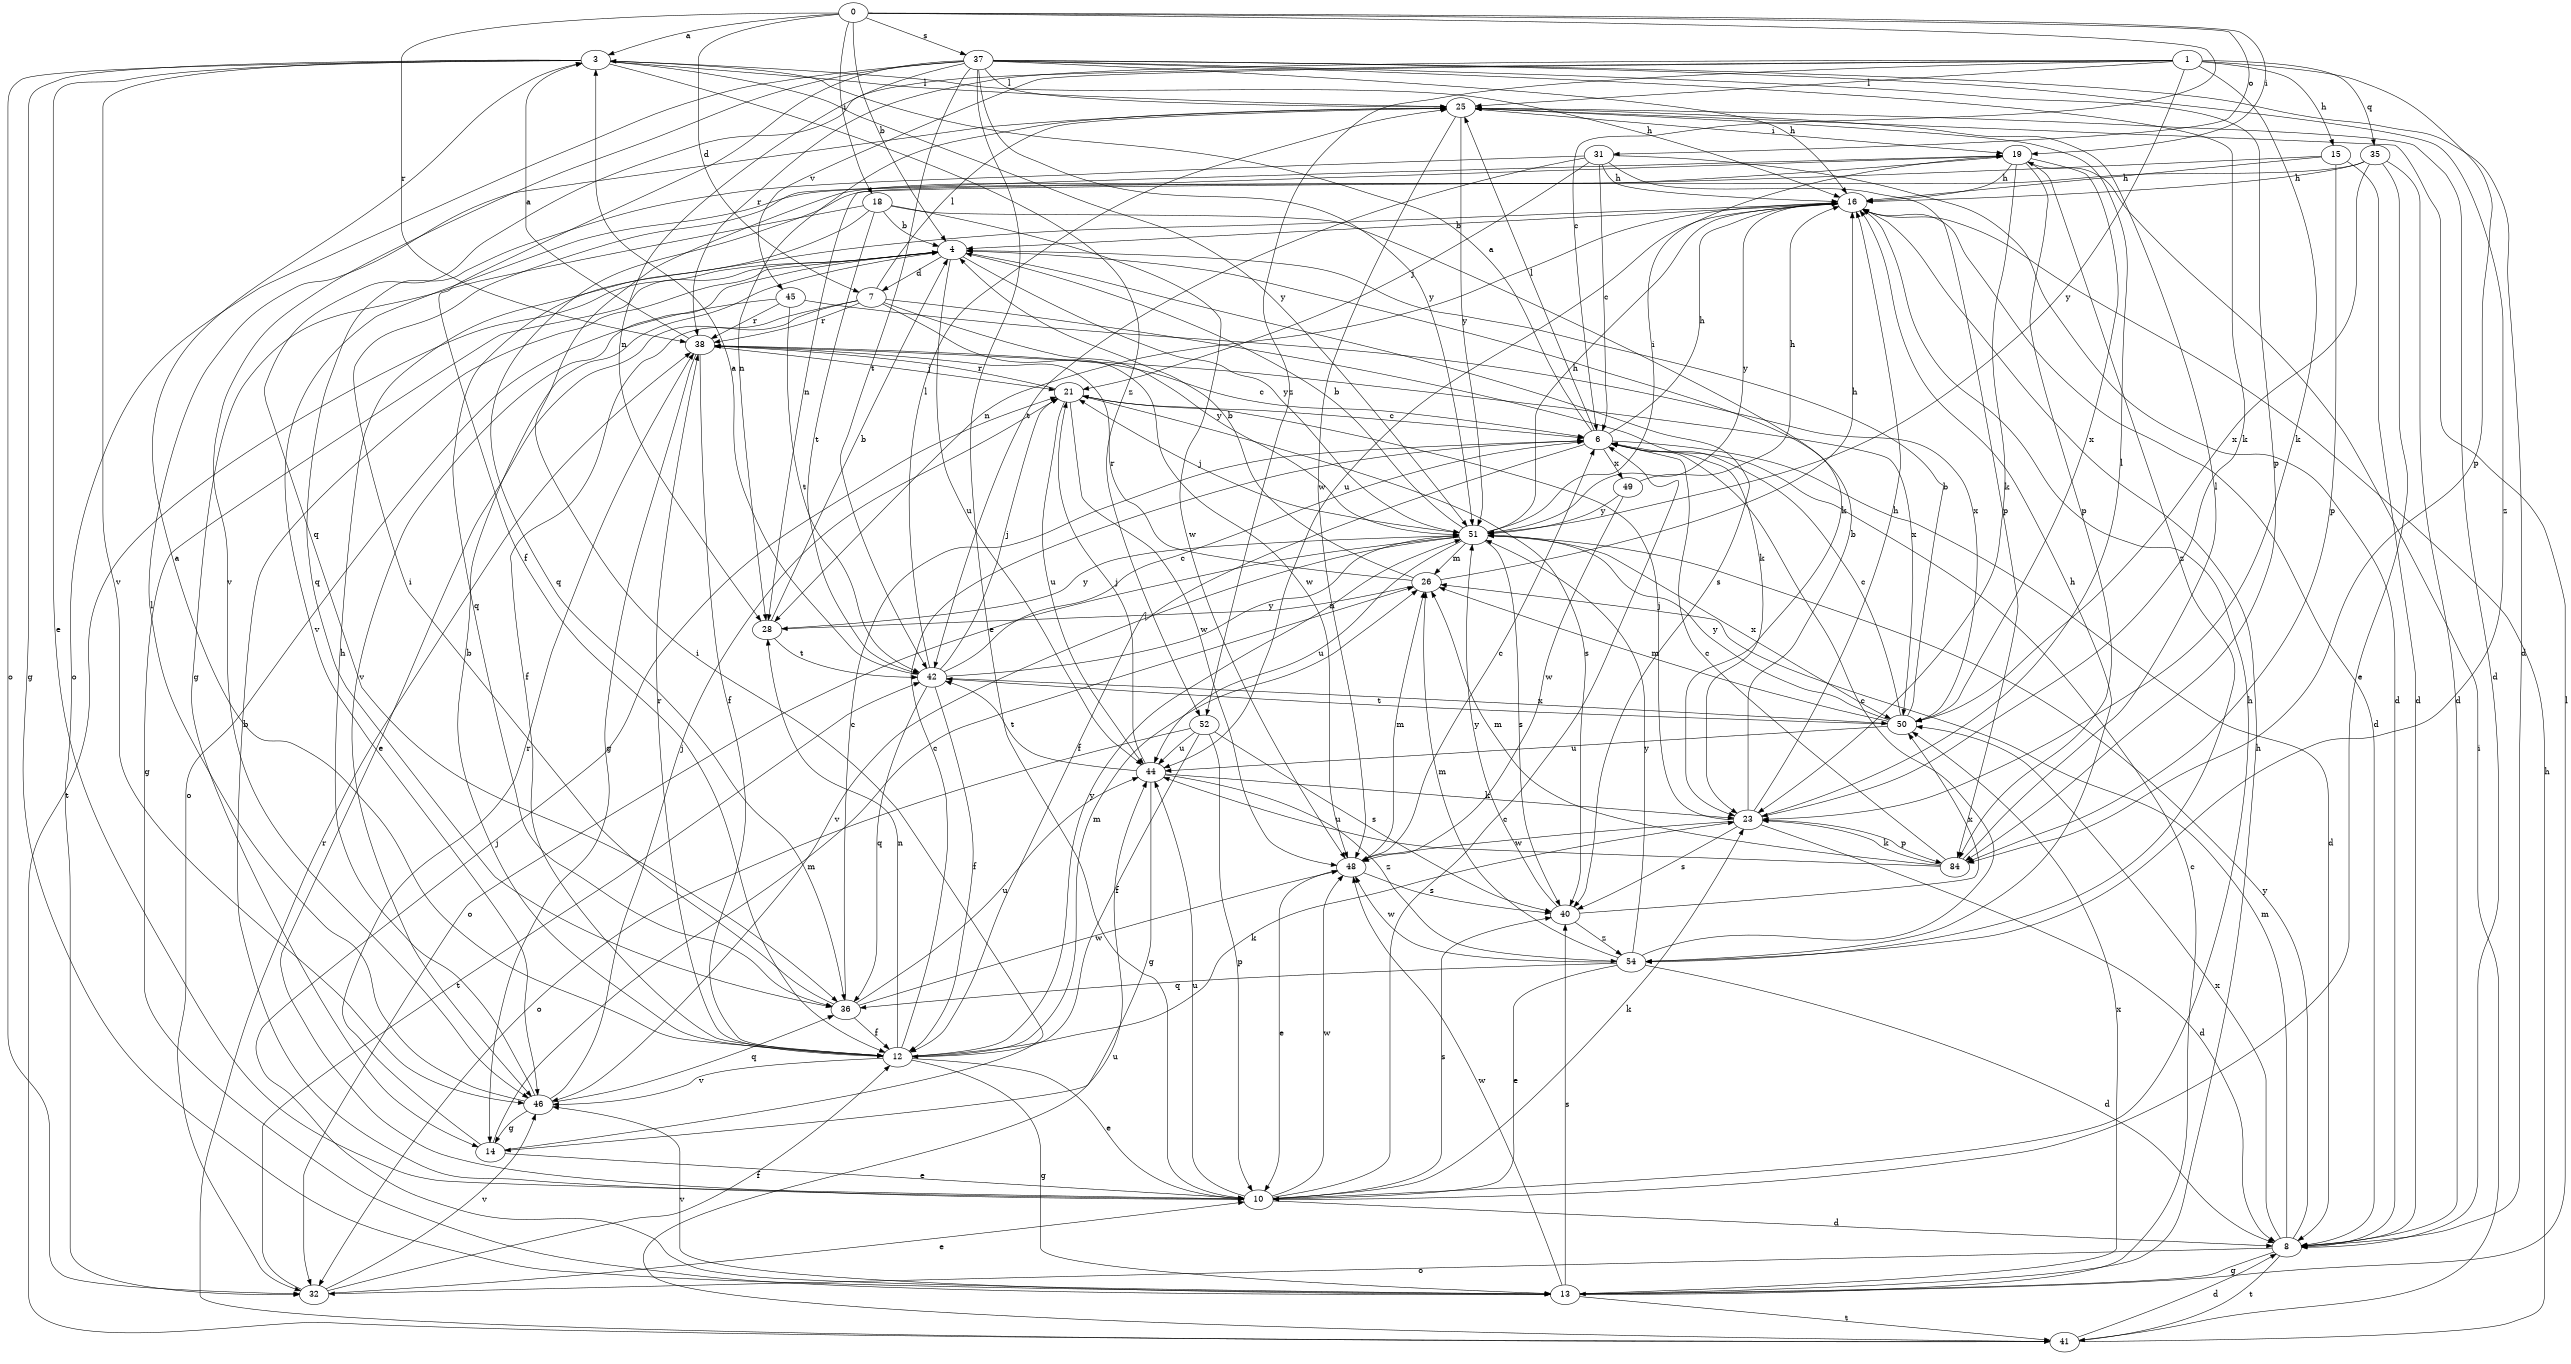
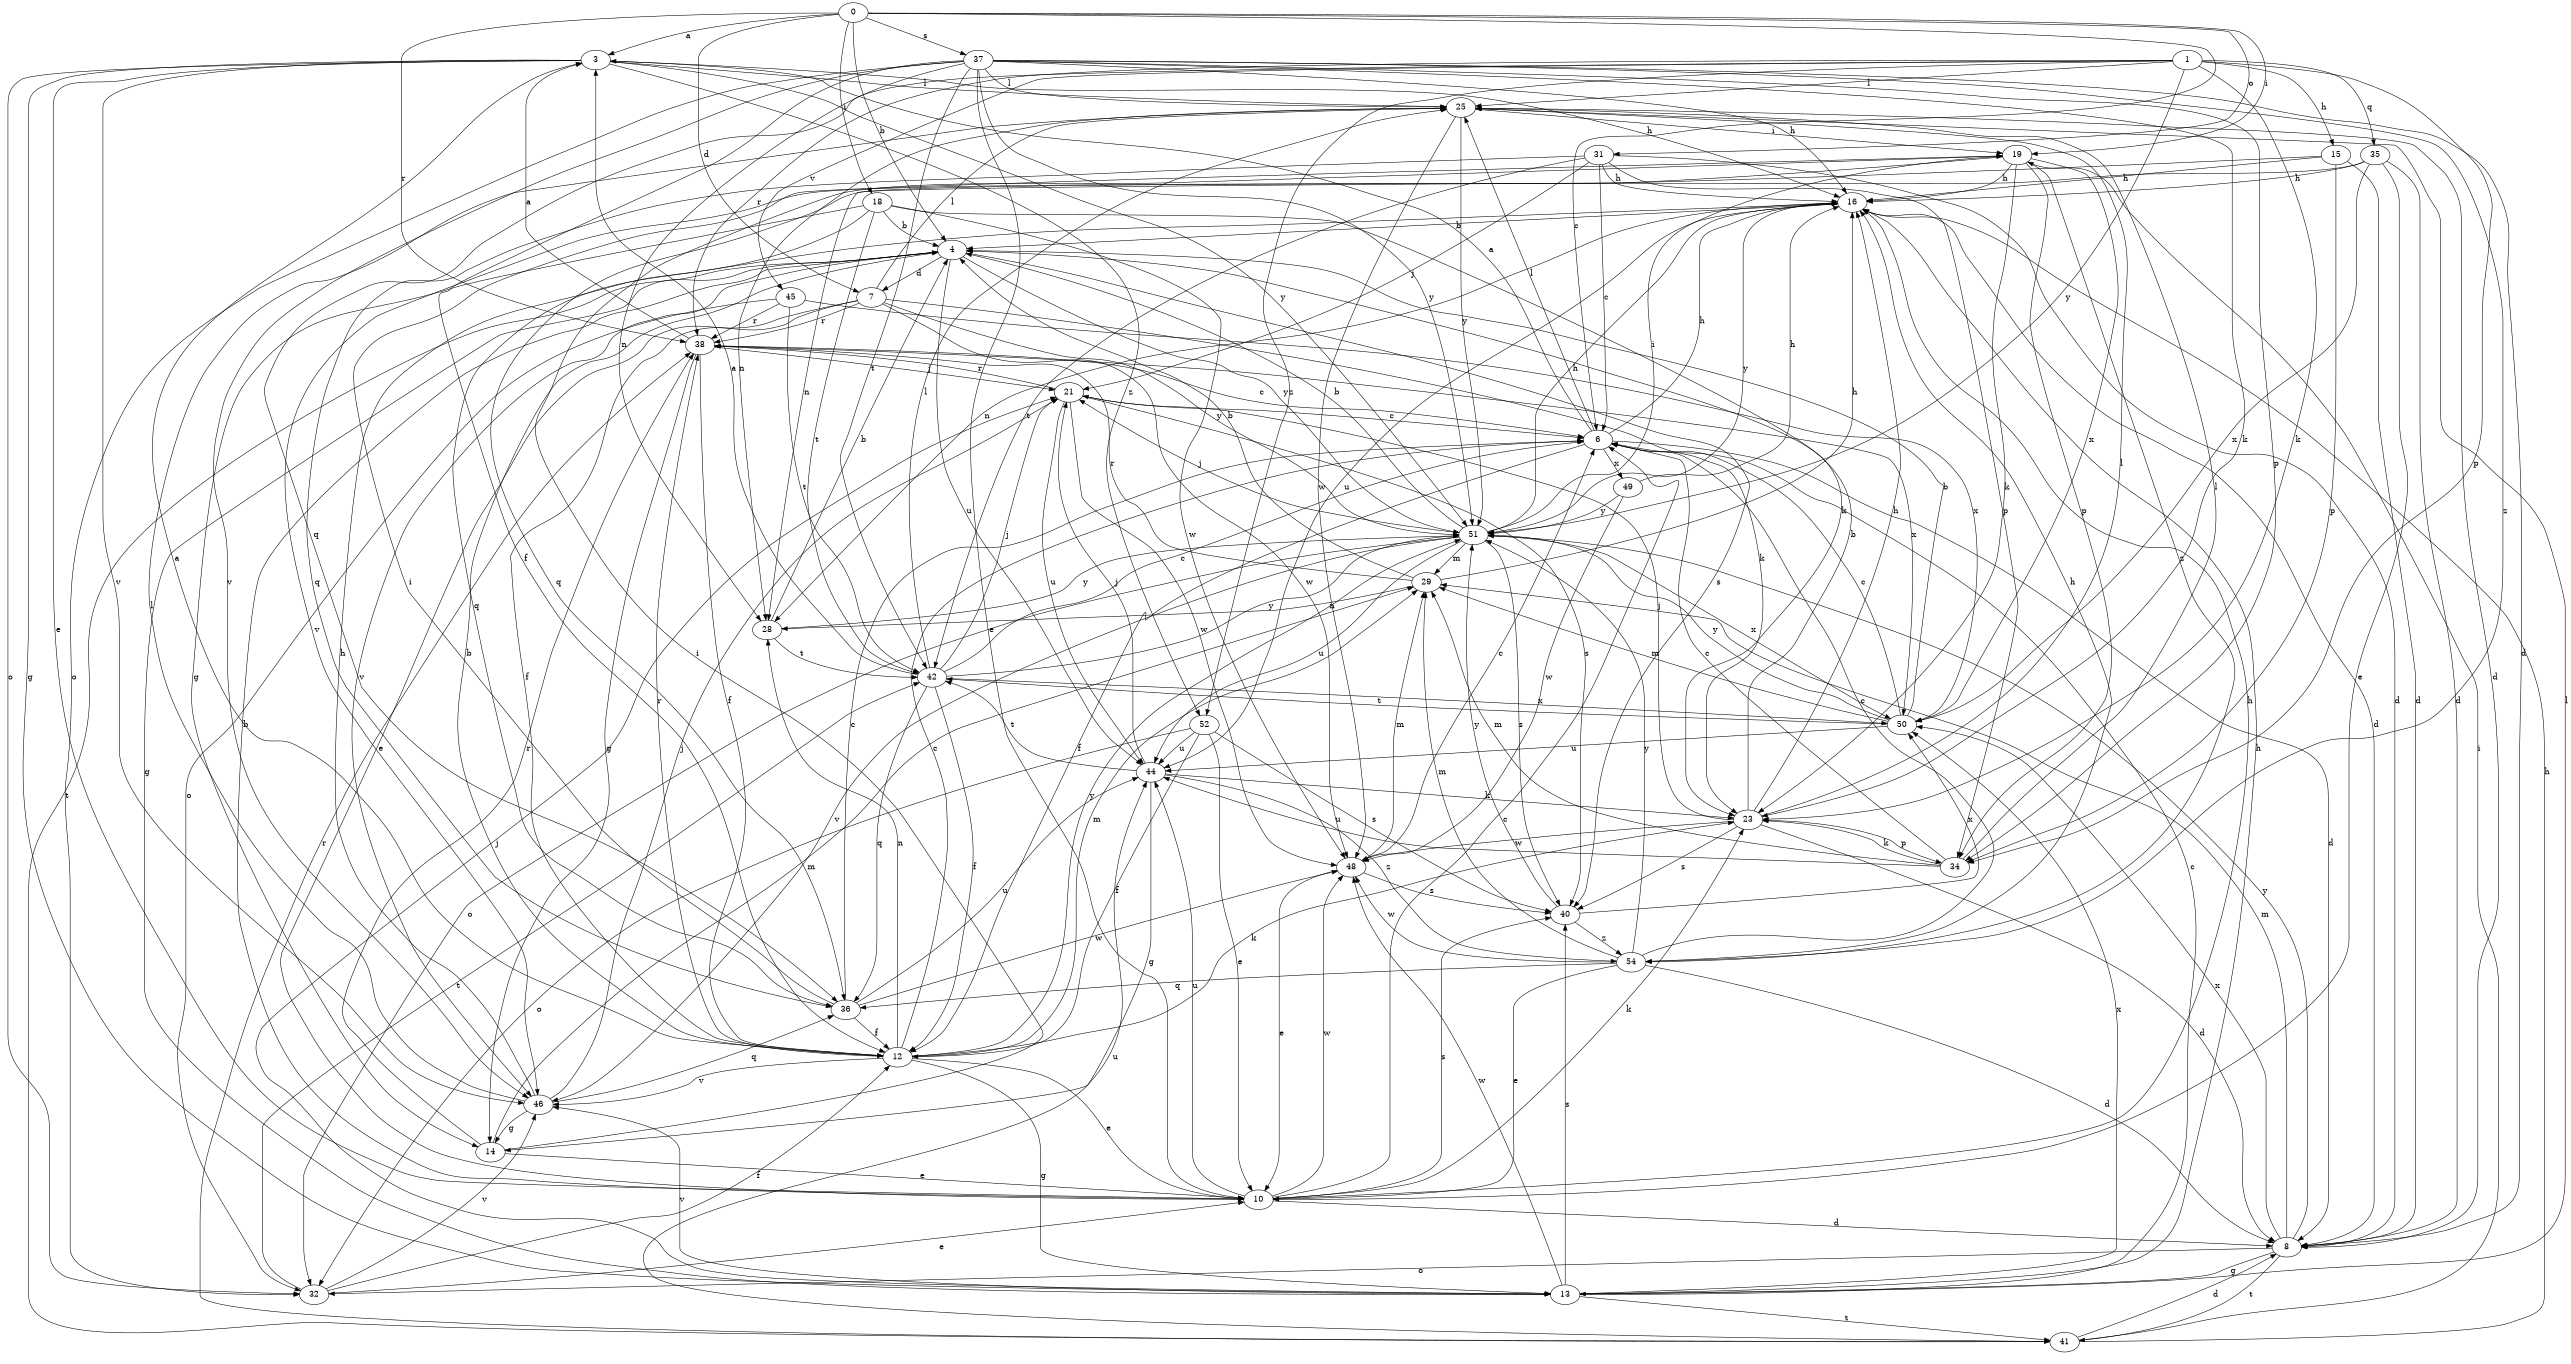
  strict digraph {
    n1 [label=3]
    0
    4
    6
    7
    18
    19
    31
    38
    n10 [label=37]
    25
    51
    52
    10
    13
    16
    32
    46
    40
    41
    44
    8
    12
    49
    23
    48
    36
    14
    42
-   34 [label=84]
+   34
    50
    28
    54
    21
    1
    15
    35
    45
-   26
+   26 [label=29]
    n1 -> 25 [label=l]
    n1 -> 51 [label=y]
    n1 -> 52 [label=z]
    n1 -> 10 [label=e]
    n1 -> 13 [label=g]
    n1 -> 16 [label=h]
    n1 -> 32 [label=o]
    n1 -> 46 [label=v]
    0 -> n1 [label=a]
    0 -> 4 [label=b]
    0 -> 6 [label=c]
    0 -> 7 [label=d]
    0 -> 18 [label=i]
    0 -> 19 [label=i]
    0 -> 31 [label=o]
    0 -> 38 [label=r]
    0 -> n10 [label=s]
    4 -> 7 [label=d]
    4 -> 51 [label=y]
    4 -> 13 [label=g]
    4 -> 46 [label=v]
    4 -> 40 [label=s]
    4 -> 41 [label=t]
    4 -> 44 [label=u]
    6 -> n1 [label=a]
    6 -> 25 [label=l]
    6 -> 16 [label=h]
    6 -> 8 [label=d]
    6 -> 12 [label=f]
    6 -> 49 [label=x]
    7 -> 38 [label=r]
    7 -> 25 [label=l]
    7 -> 51 [label=y]
    7 -> 10 [label=e]
    7 -> 12 [label=f]
    7 -> 23 [label=k]
    7 -> 48 [label=w]
    18 -> 4 [label=b]
    18 -> 23 [label=k]
    18 -> 48 [label=w]
    18 -> 36 [label=q]
    18 -> 14 [label=g]
    18 -> 42 [label=t]
    19 -> 16 [label=h]
    19 -> 23 [label=k]
    19 -> 34 [label=p]
    19 -> 50 [label=x]
    19 -> 28 [label=n]
    19 -> 54 [label=z]
    31 -> 6 [label=c]
    31 -> 16 [label=h]
    31 -> 8 [label=d]
    31 -> 36 [label=q]
    31 -> 42 [label=t]
    31 -> 34 [label=p]
    31 -> 21 [label=j]
    38 -> n1 [label=a]
    38 -> 6 [label=c]
    38 -> 12 [label=f]
    38 -> 14 [label=g]
    38 -> 50 [label=x]
    38 -> 21 [label=j]
    n10 -> 25 [label=l]
    n10 -> 51 [label=y]
    n10 -> 10 [label=e]
    n10 -> 16 [label=h]
    n10 -> 32 [label=o]
    n10 -> 46 [label=v]
    n10 -> 8 [label=d]
    n10 -> 12 [label=f]
    n10 -> 23 [label=k]
    n10 -> 42 [label=t]
    n10 -> 34 [label=p]
    n10 -> 28 [label=n]
    n10 -> 54 [label=z]
    25 -> 19 [label=i]
    25 -> 51 [label=y]
    25 -> 8 [label=d]
    25 -> 48 [label=w]
    25 -> 28 [label=n]
    51 -> 4 [label=b]
    51 -> 19 [label=i]
    51 -> 16 [label=h]
    51 -> 32 [label=o]
    51 -> 46 [label=v]
    51 -> 40 [label=s]
    51 -> 44 [label=u]
    51 -> 50 [label=x]
    51 -> 21 [label=j]
    51 -> 26 [label=m]
-   52 -> 10 [label=p]
+   52 -> 10 [label=e]
    52 -> 32 [label=o]
    52 -> 40 [label=s]
    52 -> 44 [label=u]
    52 -> 12 [label=f]
    10 -> 4 [label=b]
    10 -> 6 [label=c]
    10 -> 16 [label=h]
    10 -> 40 [label=s]
    10 -> 44 [label=u]
    10 -> 8 [label=d]
    10 -> 23 [label=k]
    10 -> 48 [label=w]
    13 -> 6 [label=c]
    13 -> 25 [label=l]
    13 -> 16 [label=h]
    13 -> 46 [label=v]
    13 -> 40 [label=s]
    13 -> 41 [label=t]
    13 -> 48 [label=w]
    13 -> 50 [label=x]
    13 -> 21 [label=j]
    16 -> 4 [label=b]
    16 -> 51 [label=y]
    16 -> 44 [label=u]
    16 -> 8 [label=d]
    16 -> 28 [label=n]
    32 -> 10 [label=e]
    32 -> 46 [label=v]
    32 -> 12 [label=f]
    32 -> 42 [label=t]
    46 -> 25 [label=l]
    46 -> 16 [label=h]
    46 -> 36 [label=q]
    46 -> 14 [label=g]
    46 -> 21 [label=j]
    40 -> 51 [label=y]
    40 -> 50 [label=x]
    40 -> 54 [label=z]
    41 -> 19 [label=i]
    41 -> 38 [label=r]
    41 -> 16 [label=h]
    41 -> 44 [label=u]
    41 -> 8 [label=d]
    44 -> 23 [label=k]
    44 -> 14 [label=g]
    44 -> 42 [label=t]
    44 -> 54 [label=z]
    44 -> 21 [label=j]
    8 -> 51 [label=y]
    8 -> 13 [label=g]
    8 -> 32 [label=o]
    8 -> 41 [label=t]
    8 -> 50 [label=x]
    8 -> 26 [label=m]
    12 -> n1 [label=a]
    12 -> 4 [label=b]
    12 -> 6 [label=c]
    12 -> 38 [label=r]
    12 -> 51 [label=y]
    12 -> 10 [label=e]
    12 -> 13 [label=g]
    12 -> 46 [label=v]
    12 -> 23 [label=k]
    12 -> 28 [label=n]
    12 -> 26 [label=m]
    49 -> 51 [label=y]
    49 -> 16 [label=h]
    49 -> 48 [label=w]
    23 -> 4 [label=b]
    23 -> 25 [label=l]
    23 -> 16 [label=h]
    23 -> 40 [label=s]
    23 -> 8 [label=d]
    23 -> 48 [label=w]
    23 -> 34 [label=p]
    23 -> 21 [label=j]
    48 -> 6 [label=c]
    48 -> 10 [label=e]
    48 -> 40 [label=s]
    48 -> 26 [label=m]
    36 -> 6 [label=c]
    36 -> 19 [label=i]
    36 -> 44 [label=u]
    36 -> 12 [label=f]
    36 -> 48 [label=w]
    14 -> 19 [label=i]
    14 -> 38 [label=r]
    14 -> 10 [label=e]
    14 -> 26 [label=m]
    42 -> n1 [label=a]
    42 -> 6 [label=c]
    42 -> 25 [label=l]
    42 -> 51 [label=y]
    42 -> 12 [label=f]
    42 -> 36 [label=q]
    42 -> 50 [label=x]
    42 -> 21 [label=j]
    34 -> 6 [label=c]
    34 -> 25 [label=l]
    34 -> 44 [label=u]
    34 -> 23 [label=k]
    34 -> 26 [label=m]
    50 -> 4 [label=b]
    50 -> 6 [label=c]
    50 -> 51 [label=y]
    50 -> 44 [label=u]
    50 -> 42 [label=t]
    50 -> 26 [label=m]
    28 -> 4 [label=b]
    28 -> 51 [label=y]
    28 -> 42 [label=t]
    54 -> 6 [label=c]
    54 -> 51 [label=y]
    54 -> 10 [label=e]
    54 -> 16 [label=h]
    54 -> 8 [label=d]
    54 -> 48 [label=w]
    54 -> 36 [label=q]
    54 -> 26 [label=m]
    21 -> 6 [label=c]
    21 -> 38 [label=r]
    21 -> 40 [label=s]
    21 -> 44 [label=u]
    21 -> 48 [label=w]
    1 -> 38 [label=r]
    1 -> 25 [label=l]
    1 -> 51 [label=y]
    1 -> 52 [label=z]
    1 -> 23 [label=k]
    1 -> 36 [label=q]
    1 -> 34 [label=p]
    1 -> 15 [label=h]
    1 -> 35 [label=q]
    1 -> 45 [label=v]
    15 -> 16 [label=h]
    15 -> 46 [label=v]
    15 -> 8 [label=d]
    15 -> 34 [label=p]
    35 -> 10 [label=e]
    35 -> 16 [label=h]
    35 -> 8 [label=d]
    35 -> 36 [label=q]
    35 -> 50 [label=x]
    45 -> 38 [label=r]
    45 -> 32 [label=o]
    45 -> 42 [label=t]
    45 -> 50 [label=x]
    26 -> 4 [label=b]
    26 -> 38 [label=r]
    26 -> 16 [label=h]
    26 -> 28 [label=n]
  }
